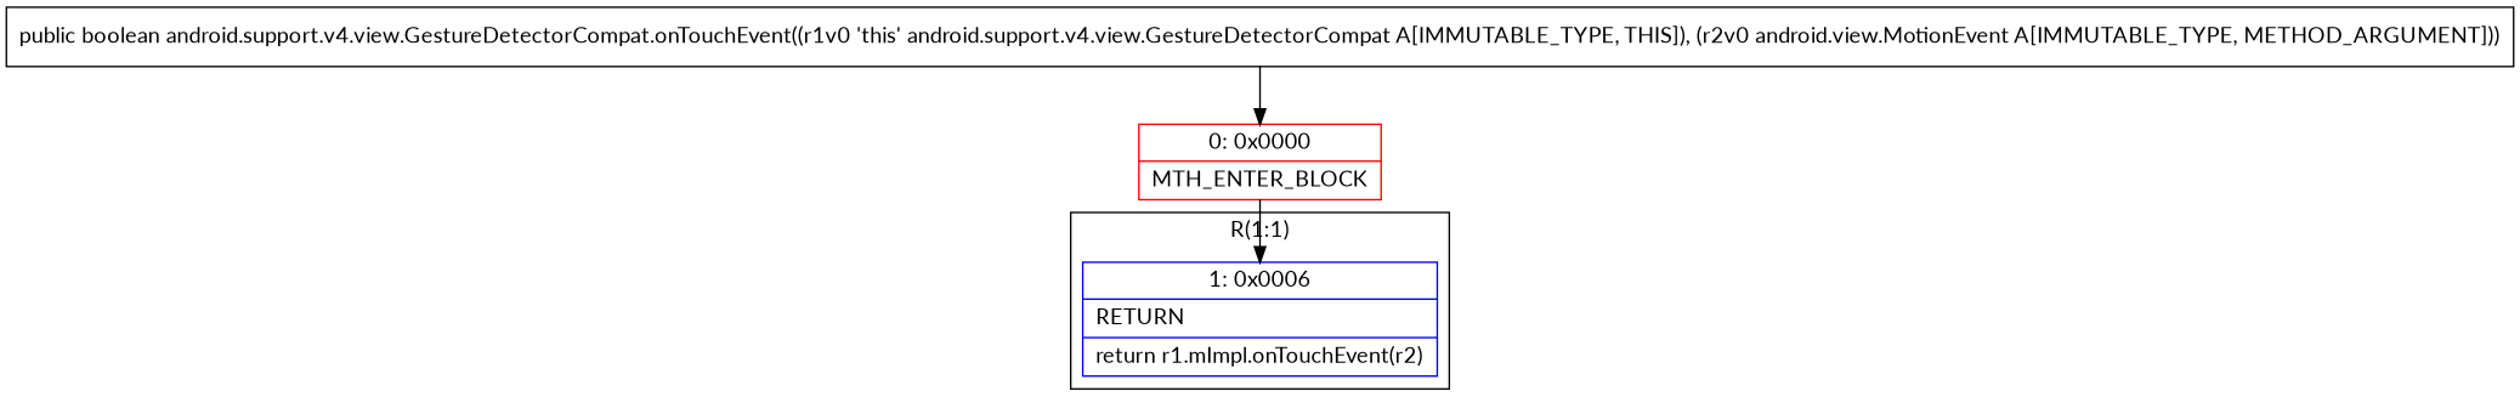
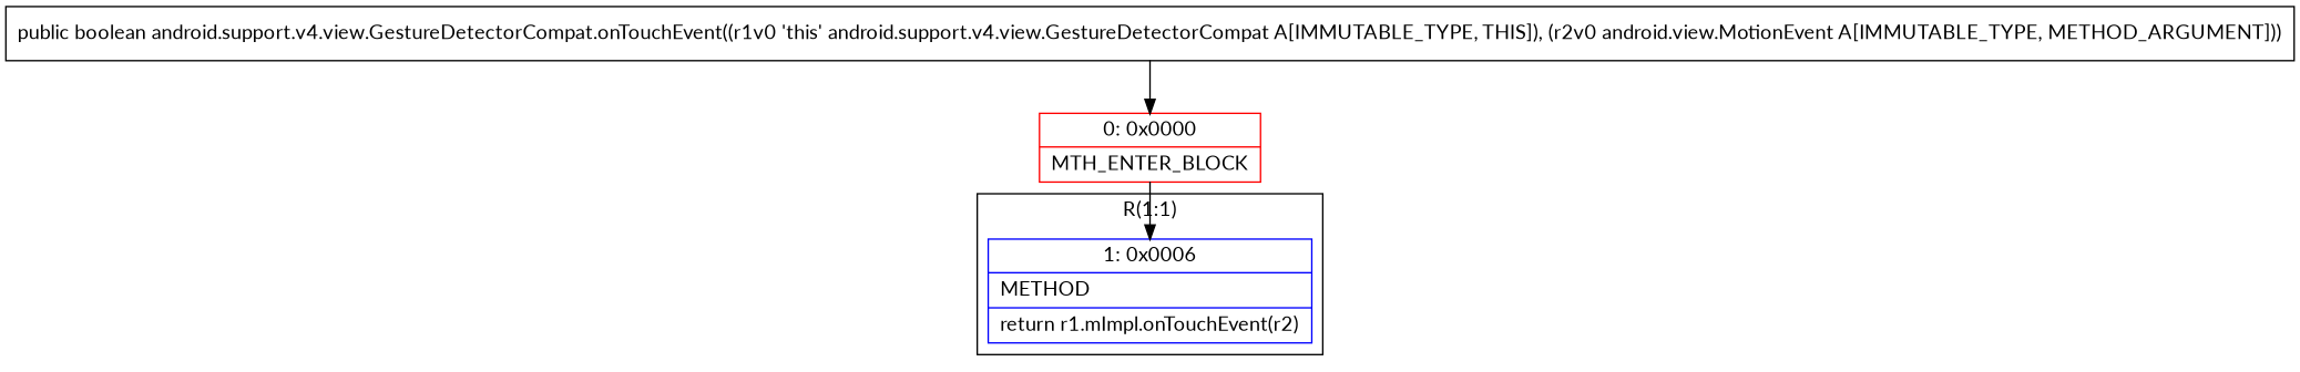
  digraph {
    fontname=Lato
    node [shape=record fontname=Lato]
    edge [fontname=Lato]
-   n1 [color=blue label="{1\:\ 0x0006|RETURN\l|return r1.mImpl.onTouchEvent(r2)\l}"]
+   n1 [color=blue label="{1\:\ 0x0006|METHOD\l|return r1.mImpl.onTouchEvent(r2)\l}"]
    n2 [color=red label="{0\:\ 0x0000|MTH_ENTER_BLOCK\l}"]
    n3 [label="{public boolean android.support.v4.view.GestureDetectorCompat.onTouchEvent((r1v0 'this' android.support.v4.view.GestureDetectorCompat A[IMMUTABLE_TYPE, THIS]), (r2v0 android.view.MotionEvent A[IMMUTABLE_TYPE, METHOD_ARGUMENT])) }"]
    subgraph cluster_1 {
      label="R(1:1)"
      n1
    }
    n2 -> n1
    n3 -> n2
  }
